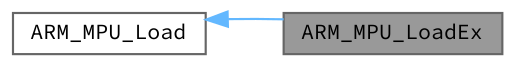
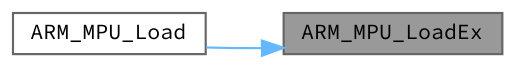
  digraph {
    rankdir=RL
    fontname="Source Code Pro"
    node [fontname="Source Code Pro" fontsize=10 shape=box style=filled]
    n1 [color=gray40 fillcolor=grey60 fontcolor=black height=0.2 label=ARM_MPU_LoadEx width=0.4]
    n2 [color=grey40 fillcolor=white height=0.2 label=ARM_MPU_Load width=0.4]
-   n2 -> n1 [color=steelblue1 dir=back fontname="Source Code Pro" fontsize=10 labelfontname=Helvetica labelfontsize=10 style=solid]
+   n1 -> n2 [color=steelblue1 dir=back fontname="Source Code Pro" fontsize=10 labelfontname=Helvetica labelfontsize=10 style=solid]
  }
